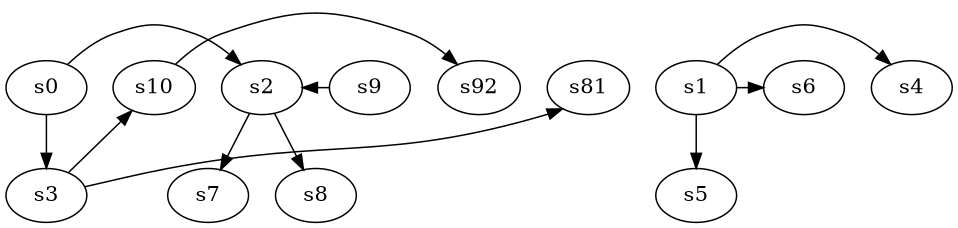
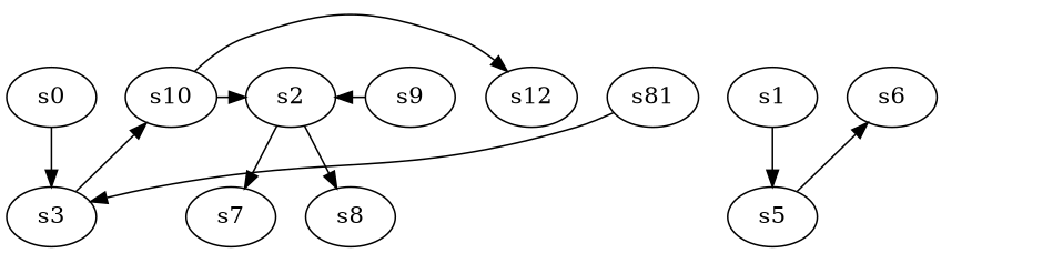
  digraph {
    node [player=0]
    s0
    s2
    s3 [player=1]
    s1 [player=1]
-   s4
    s5
    s6
    s7 [player=1]
    s8 [player=1]
    s10
    n11 [label=s81]
    s9
-   s12 [label=s92]
-   s0 -> s2 [constraint="time == 14"]
+   s12
+   s10 -> s2 [constraint="time == 14"]
    s0 -> s3
    s2 -> s7
    s2 -> s8
    s3 -> s10 [constraint="time == 3 || time == 10 || time == 11 || time == 14"]
-   s3 -> n11 [constraint="time % 4 == 1"]
-   s1 -> s4 [constraint="time % 2 == 0"]
+   n11 -> s3 [constraint="time % 4 == 1"]
    s1 -> s5
-   s1 -> s6 [constraint="!(time % 3 == 0)"]
+   s5 -> s6 [constraint="!(time % 3 == 0)"]
    s10 -> s12 [constraint="!(time % 3 == 0)"]
    s9 -> s2 [constraint="time % 3 == 2"]
  }
